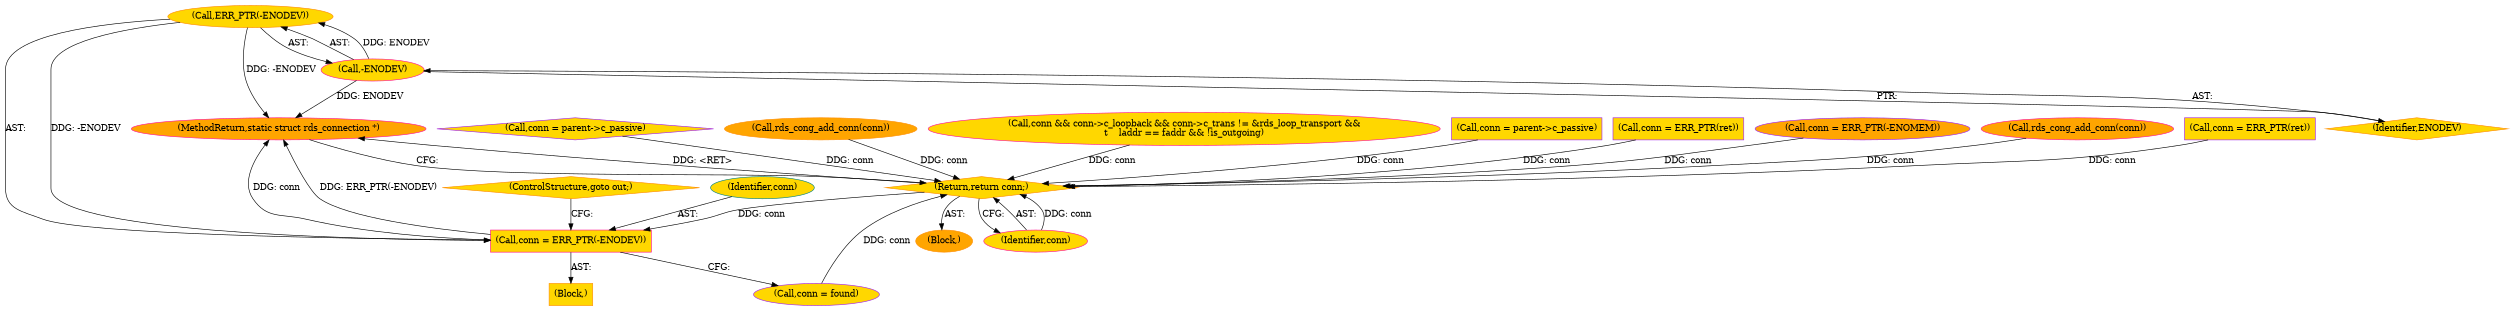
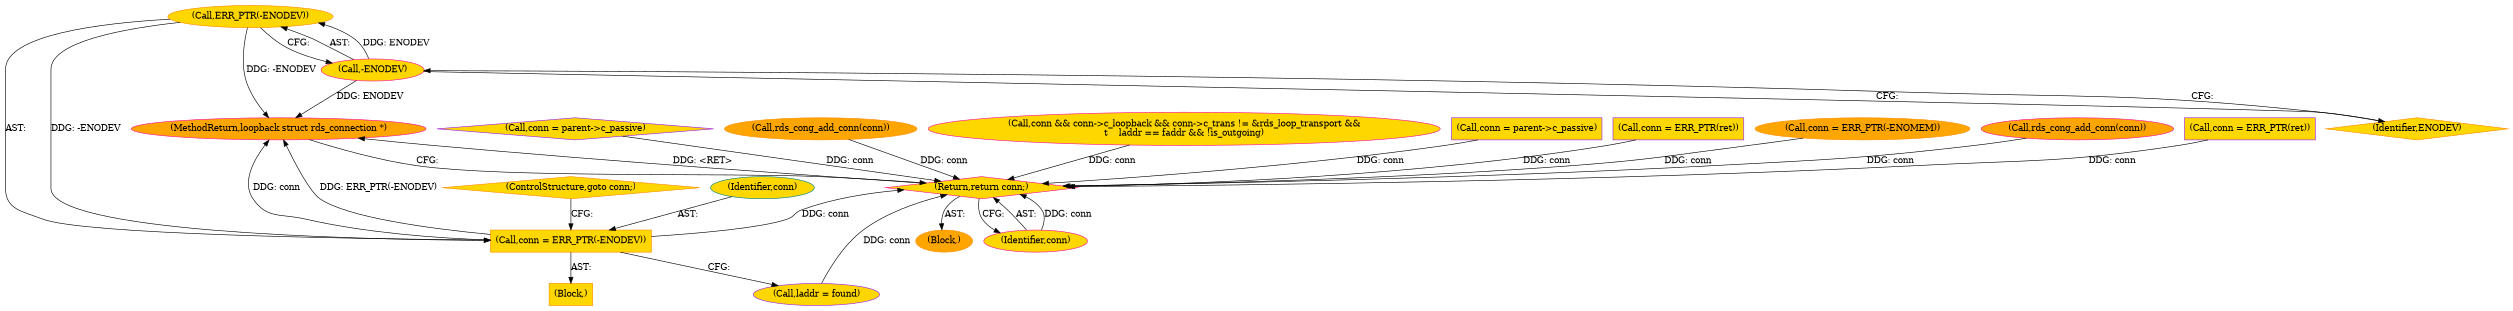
  digraph {
    node [color=darkorange fillcolor=gold shape=ellipse style=filled]
    n1 [label="(Call,ERR_PTR(-ENODEV))"]
    n2 [color=deeppink label="(Call,-ENODEV)"]
-   n3 [color=deeppink label="(Call,conn = ERR_PTR(-ENODEV))" shape=box]
-   n4 [color=deeppink fillcolor=orange label="(MethodReturn,static struct rds_connection *)"]
+   n3 [label="(Call,conn = ERR_PTR(-ENODEV))" shape=box]
+   n4 [color=deeppink fillcolor=orange label="(MethodReturn,loopback struct rds_connection *)"]
    n5 [label="(Identifier,ENODEV)" shape=diamond]
-   n6 [label="(Return,return conn;)" shape=diamond]
+   n6 [color=deeppink label="(Return,return conn;)" shape=diamond]
    n7 [label="(Block,)" shape=box]
-   n8 [color=purple label="(Call,conn = found)"]
+   n8 [color=purple label="(Call,laddr = found)"]
    n9 [fillcolor=orange label="(Block,)"]
    n10 [color=deeppink label="(Identifier,conn)"]
    n11 [color=purple label="(Call,conn = parent->c_passive)" shape=diamond]
    n12 [fillcolor=orange label="(Call,rds_cong_add_conn(conn))"]
    n13 [color=deeppink label="(Call,conn && conn->c_loopback && conn->c_trans != &rds_loop_transport &&\n\t    laddr == faddr && !is_outgoing)"]
-   n14 [label="(ControlStructure,goto out;)" shape=diamond]
+   n14 [label="(ControlStructure,goto conn;)" shape=diamond]
    n15 [color=purple label="(Call,conn = parent->c_passive)" shape=box]
    n16 [color=purple label="(Call,conn = ERR_PTR(ret))" shape=box]
-   n17 [color=purple fillcolor=orange label="(Call,conn = ERR_PTR(-ENOMEM))"]
+   n17 [fillcolor=orange label="(Call,conn = ERR_PTR(-ENOMEM))"]
    n18 [color=deeppink fillcolor=orange label="(Call,rds_cong_add_conn(conn))"]
    n19 [color=teal label="(Identifier,conn)"]
    n20 [color=purple label="(Call,conn = ERR_PTR(ret))" shape=box]
-   n1 -> n2 [label="AST: "]
+   n1 -> n2 [label="CFG: "]
    n1 -> n3 [label="AST: "]
    n1 -> n3 [label="DDG: -ENODEV"]
    n1 -> n4 [label="DDG: -ENODEV"]
    n2 -> n1 [label="AST: "]
    n2 -> n1 [label="DDG: ENODEV"]
    n2 -> n4 [label="DDG: ENODEV"]
-   n2 -> n5 [label="PTR: "]
+   n2 -> n5 [label="CFG: "]
    n3 -> n4 [label="DDG: conn"]
    n3 -> n4 [label="DDG: ERR_PTR(-ENODEV)"]
-   n6 -> n3 [label="DDG: conn"]
+   n3 -> n6 [label="DDG: conn"]
    n3 -> n7 [label="AST: "]
    n3 -> n8 [label="CFG: "]
    n4 -> n6 [label="CFG: "]
-   n5 -> n2 [label="AST: "]
+   n5 -> n2 [label="CFG: "]
    n6 -> n4 [label="DDG: <RET>"]
    n6 -> n9 [label="AST: "]
    n6 -> n10 [label="CFG: "]
    n8 -> n6 [label="DDG: conn"]
    n10 -> n6 [label="AST: "]
    n10 -> n6 [label="DDG: conn"]
    n11 -> n6 [label="DDG: conn"]
    n12 -> n6 [label="DDG: conn"]
    n13 -> n6 [label="DDG: conn"]
    n14 -> n3 [label="CFG: "]
    n15 -> n6 [label="DDG: conn"]
    n16 -> n6 [label="DDG: conn"]
    n17 -> n6 [label="DDG: conn"]
    n18 -> n6 [label="DDG: conn"]
    n19 -> n3 [label="AST: "]
    n20 -> n6 [label="DDG: conn"]
  }
